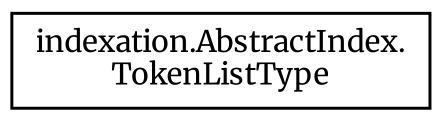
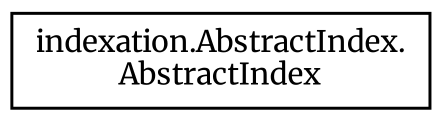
  digraph {
    rankdir=LR
    fontname=Merriweather
-   n1 [color=black fillcolor=white fontname=Merriweather fontsize=10 height=0.2 label="indexation.AbstractIndex.\lTokenListType" shape=record style=filled width=0.4]
+   n1 [color=black fillcolor=white fontname=Merriweather fontsize=10 height=0.2 label="indexation.AbstractIndex.\lAbstractIndex" shape=record style=filled width=0.4]
  }
